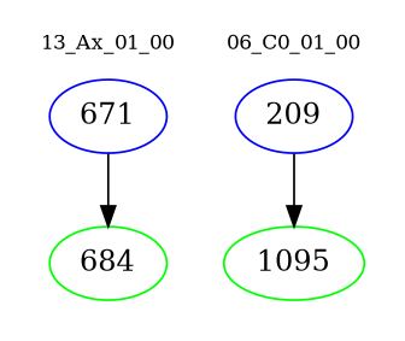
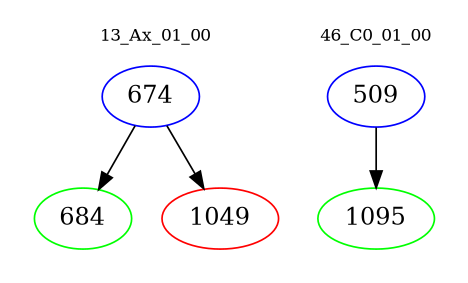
  digraph {
    node [color=blue]
    edge [color=black]
-   n1 [label=671]
+   n1 [label=674]
    n2 [color=green label=684]
-   n4 [label=209]
+   n3 [color=red label=1049]
+   n4 [label=509]
    n5 [color=green label=1095]
    subgraph cluster_1 {
      color=white
      fontsize=10
      label="13_Ax_01_00"
      n1
      n2
+     n3
    }
    subgraph cluster_2 {
      color=white
      fontsize=10
-     label="06_C0_01_00"
+     label="46_C0_01_00"
      n4
      n5
    }
    n1 -> n2
+   n1 -> n3
    n4 -> n5
  }
